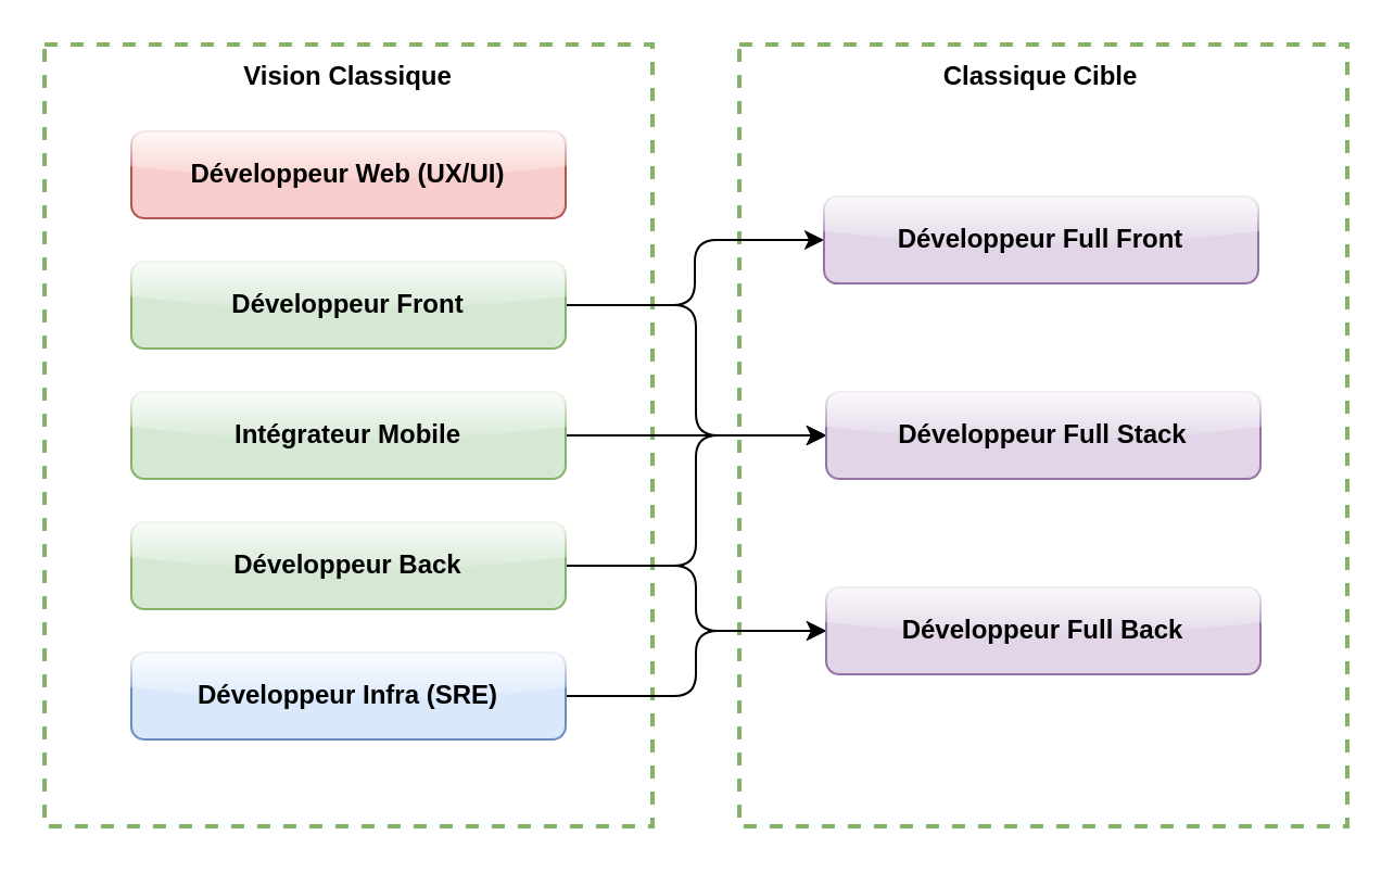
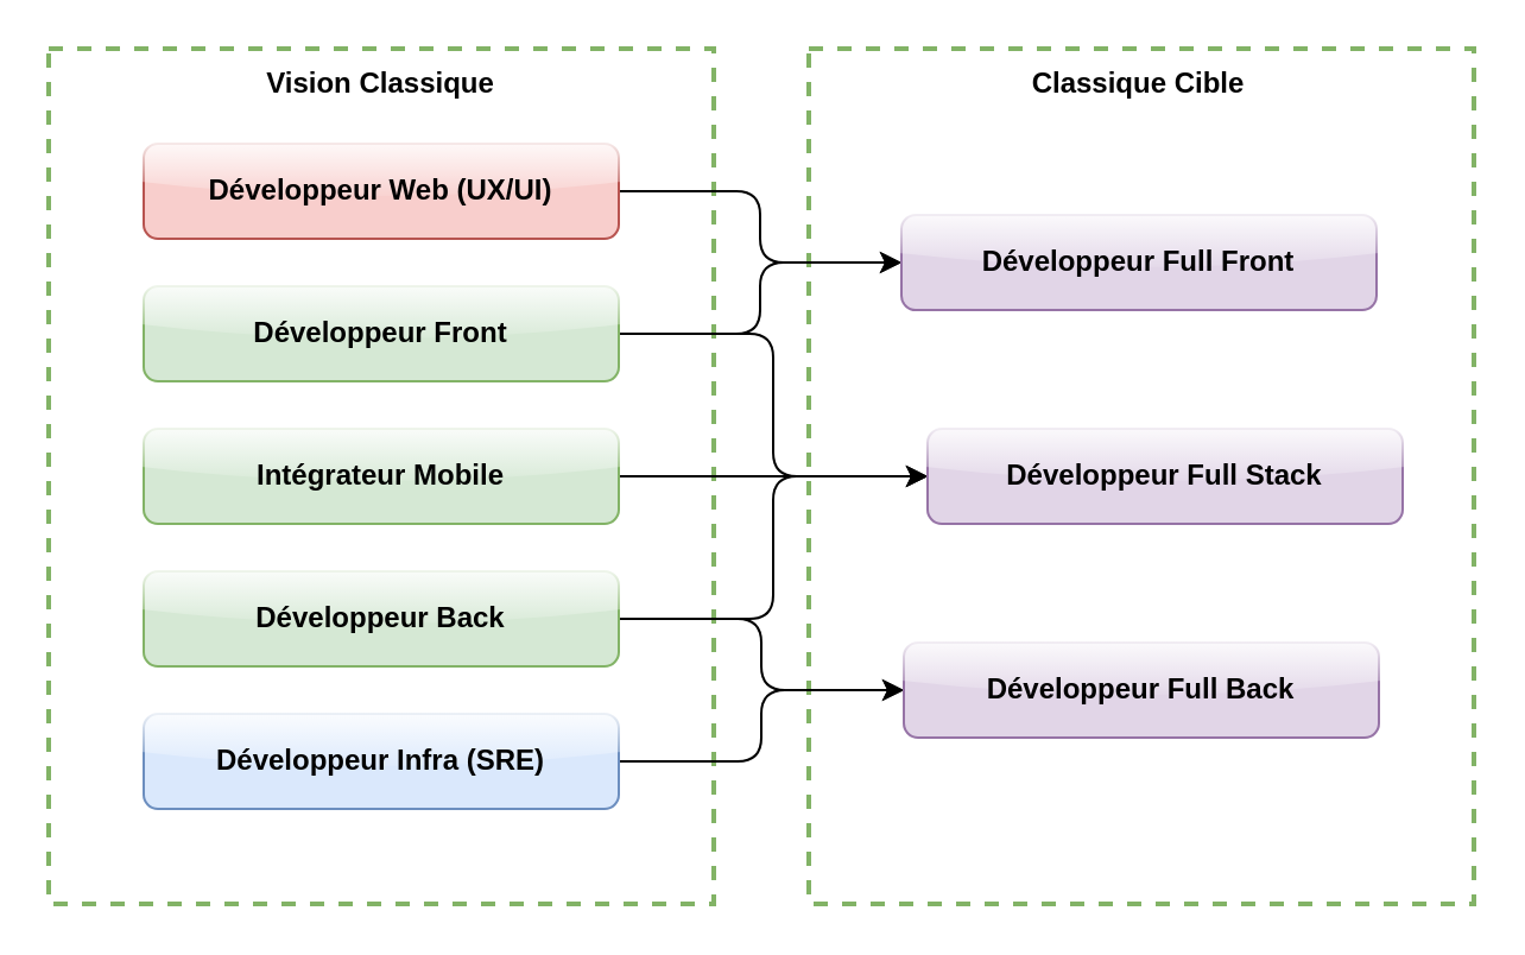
  <mxCell id="0" />
  <mxCell id="1" parent="0" />
  <mxCell id="2" value="&lt;span style=&quot;color: rgba(0, 0, 0, 0); font-family: monospace; font-size: 0px; text-align: start;&quot;&gt;%3CmxGraphModel%3E%3Croot%3E%3CmxCell%20id%3D%220%22%2F%3E%3CmxCell%20id%3D%221%22%20parent%3D%220%22%2F%3E%3CmxCell%20id%3D%222%22%20value%3D%22D%C3%A9veloppeur%20Front%22%20style%3D%22rounded%3D1%3BwhiteSpace%3Dwrap%3Bhtml%3D1%3BfillColor%3D%23d5e8d4%3BstrokeColor%3D%2382b366%3Bglass%3D1%3B%22%20vertex%3D%221%22%20parent%3D%221%22%3E%3CmxGeometry%20x%3D%22400%22%20y%3D%22320%22%20width%3D%22200%22%20height%3D%2240%22%20as%3D%22geometry%22%2F%3E%3C%2FmxCell%3E%3C%2Froot%3E%3C%2FmxGraphModel%3E&lt;/span&gt;&lt;span style=&quot;color: rgba(0, 0, 0, 0); font-family: monospace; font-size: 0px; text-align: start;&quot;&gt;%3CmxGraphModel%3E%3Croot%3E%3CmxCell%20id%3D%220%22%2F%3E%3CmxCell%20id%3D%221%22%20parent%3D%220%22%2F%3E%3CmxCell%20id%3D%222%22%20value%3D%22D%C3%A9veloppeur%20Front%22%20style%3D%22rounded%3D1%3BwhiteSpace%3Dwrap%3Bhtml%3D1%3BfillColor%3D%23d5e8d4%3BstrokeColor%3D%2382b366%3Bglass%3D1%3B%22%20vertex%3D%221%22%20parent%3D%221%22%3E%3CmxGeometry%20x%3D%22400%22%20y%3D%22320%22%20width%3D%22200%22%20height%3D%2240%22%20as%3D%22geometry%22%2F%3E%3C%2FmxCell%3E%3C%2Froot%3E%3C%2FmxGraphModel%3E&lt;/span&gt;" style="rounded=0;whiteSpace=wrap;html=1;glass=0;gradientDirection=west;strokeWidth=2;fillColor=none;strokeColor=#82b366;dashed=1;" parent="1" vertex="1"><mxGeometry x="340" y="20" width="280" height="360" as="geometry" /></mxCell>
  <mxCell id="3" value="&lt;div style=&quot;text-align: start;&quot;&gt;&lt;span style=&quot;background-color: initial; font-size: 0px;&quot;&gt;&lt;font face=&quot;monospace&quot; color=&quot;rgba(0, 0, 0, 0)&quot;&gt;Vision Classiq&lt;/font&gt;&lt;/span&gt;&lt;/div&gt;" style="rounded=0;whiteSpace=wrap;html=1;glass=0;gradientDirection=west;strokeWidth=2;fillColor=none;strokeColor=#82b366;dashed=1;" parent="1" vertex="1"><mxGeometry x="20" y="20" width="280" height="360" as="geometry" /></mxCell>
+ <mxCell id="4" style="edgeStyle=orthogonalEdgeStyle;orthogonalLoop=1;jettySize=auto;html=1;exitX=1;exitY=0.5;exitDx=0;exitDy=0;entryX=0;entryY=0.5;entryDx=0;entryDy=0;rounded=1;" parent="1" source="5" target="16" edge="1"><mxGeometry relative="1" as="geometry" /></mxCell>
  <mxCell id="5" value="&lt;b&gt;Développeur Web (UX/UI)&lt;/b&gt;" style="rounded=1;whiteSpace=wrap;html=1;gradientDirection=west;fillColor=#f8cecc;strokeColor=#b85450;gradientColor=none;glass=1;" parent="1" vertex="1"><mxGeometry x="60" y="60" width="200" height="40" as="geometry" /></mxCell>
  <mxCell id="6" style="edgeStyle=orthogonalEdgeStyle;rounded=1;orthogonalLoop=1;jettySize=auto;html=1;exitX=1;exitY=0.5;exitDx=0;exitDy=0;entryX=0;entryY=0.5;entryDx=0;entryDy=0;" parent="1" source="8" target="16" edge="1"><mxGeometry relative="1" as="geometry"><mxPoint x="350" y="160" as="targetPoint" /></mxGeometry></mxCell>
  <mxCell id="7" style="edgeStyle=orthogonalEdgeStyle;rounded=1;orthogonalLoop=1;jettySize=auto;html=1;exitX=1;exitY=0.5;exitDx=0;exitDy=0;entryX=0;entryY=0.5;entryDx=0;entryDy=0;" parent="1" source="8" target="17" edge="1"><mxGeometry relative="1" as="geometry" /></mxCell>
  <mxCell id="8" value="&lt;b&gt;Développeur Front&lt;/b&gt;" style="rounded=1;whiteSpace=wrap;html=1;fillColor=#d5e8d4;strokeColor=#82b366;glass=1;" parent="1" vertex="1"><mxGeometry x="60" y="120" width="200" height="40" as="geometry" /></mxCell>
  <mxCell id="9" style="edgeStyle=orthogonalEdgeStyle;rounded=1;orthogonalLoop=1;jettySize=auto;html=1;exitX=1;exitY=0.5;exitDx=0;exitDy=0;entryX=0;entryY=0.5;entryDx=0;entryDy=0;" parent="1" source="10" edge="1" target="17"><mxGeometry relative="1" as="geometry"><mxPoint x="380" y="240" as="targetPoint" /></mxGeometry></mxCell>
  <mxCell id="10" value="&lt;b&gt;Intégrateur Mobile&lt;/b&gt;" style="rounded=1;whiteSpace=wrap;html=1;fillColor=#d5e8d4;strokeColor=#82b366;glass=1;" parent="1" vertex="1"><mxGeometry x="60" y="180" width="200" height="40" as="geometry" /></mxCell>
  <mxCell id="11" style="edgeStyle=orthogonalEdgeStyle;rounded=1;orthogonalLoop=1;jettySize=auto;html=1;exitX=1;exitY=0.5;exitDx=0;exitDy=0;entryX=0;entryY=0.5;entryDx=0;entryDy=0;" parent="1" source="13" target="17" edge="1"><mxGeometry relative="1" as="geometry" /></mxCell>
  <mxCell id="12" style="edgeStyle=orthogonalEdgeStyle;rounded=1;orthogonalLoop=1;jettySize=auto;html=1;exitX=1;exitY=0.5;exitDx=0;exitDy=0;entryX=0;entryY=0.5;entryDx=0;entryDy=0;" parent="1" source="13" target="18" edge="1"><mxGeometry relative="1" as="geometry" /></mxCell>
  <mxCell id="13" value="&lt;b&gt;Développeur Back&lt;/b&gt;" style="rounded=1;whiteSpace=wrap;html=1;fillColor=#d5e8d4;strokeColor=#82b366;glass=1;" parent="1" vertex="1"><mxGeometry x="60" y="240" width="200" height="40" as="geometry" /></mxCell>
  <mxCell id="14" style="edgeStyle=orthogonalEdgeStyle;rounded=1;orthogonalLoop=1;jettySize=auto;html=1;exitX=1;exitY=0.5;exitDx=0;exitDy=0;entryX=0;entryY=0.5;entryDx=0;entryDy=0;" parent="1" source="15" target="18" edge="1"><mxGeometry relative="1" as="geometry" /></mxCell>
  <mxCell id="15" value="&lt;b&gt;Développeur Infra (SRE)&lt;/b&gt;" style="rounded=1;whiteSpace=wrap;html=1;fillColor=#dae8fc;strokeColor=#6c8ebf;glass=1;" parent="1" vertex="1"><mxGeometry x="60" y="300" width="200" height="40" as="geometry" /></mxCell>
  <mxCell id="16" value="&lt;b&gt;Développeur Full Front&lt;/b&gt;" style="rounded=1;whiteSpace=wrap;html=1;fillColor=#e1d5e7;strokeColor=#9673a6;glass=1;" parent="1" vertex="1"><mxGeometry x="379" y="90" width="200" height="40" as="geometry" /></mxCell>
- <mxCell id="17" value="&lt;b&gt;Développeur Full Stack&lt;/b&gt;" style="rounded=1;whiteSpace=wrap;html=1;fillColor=#e1d5e7;strokeColor=#9673a6;glass=1;" parent="1" vertex="1"><mxGeometry x="380" y="180" width="200" height="40" as="geometry" /></mxCell>
+ <mxCell id="17" value="&lt;b&gt;Développeur Full Stack&lt;/b&gt;" style="rounded=1;whiteSpace=wrap;html=1;fillColor=#e1d5e7;strokeColor=#9673a6;glass=1;" parent="1" vertex="1"><mxGeometry x="390" y="180" width="200" height="40" as="geometry" /></mxCell>
  <mxCell id="18" value="&lt;b&gt;Développeur Full Back&lt;/b&gt;" style="rounded=1;whiteSpace=wrap;html=1;fillColor=#e1d5e7;strokeColor=#9673a6;glass=1;" parent="1" vertex="1"><mxGeometry x="380" y="270" width="200" height="40" as="geometry" /></mxCell>
  <mxCell id="19" value="Vision Classique" style="text;html=1;strokeColor=none;fillColor=none;align=center;verticalAlign=middle;whiteSpace=wrap;rounded=0;glass=0;fontStyle=1" parent="1" vertex="1"><mxGeometry x="80" y="20" width="160" height="30" as="geometry" /></mxCell>
  <mxCell id="20" value="Classique Cible" style="text;html=1;strokeColor=none;fillColor=none;align=center;verticalAlign=middle;whiteSpace=wrap;rounded=0;glass=0;fontStyle=1" parent="1" vertex="1"><mxGeometry x="399" y="20" width="160" height="30" as="geometry" /></mxCell>
